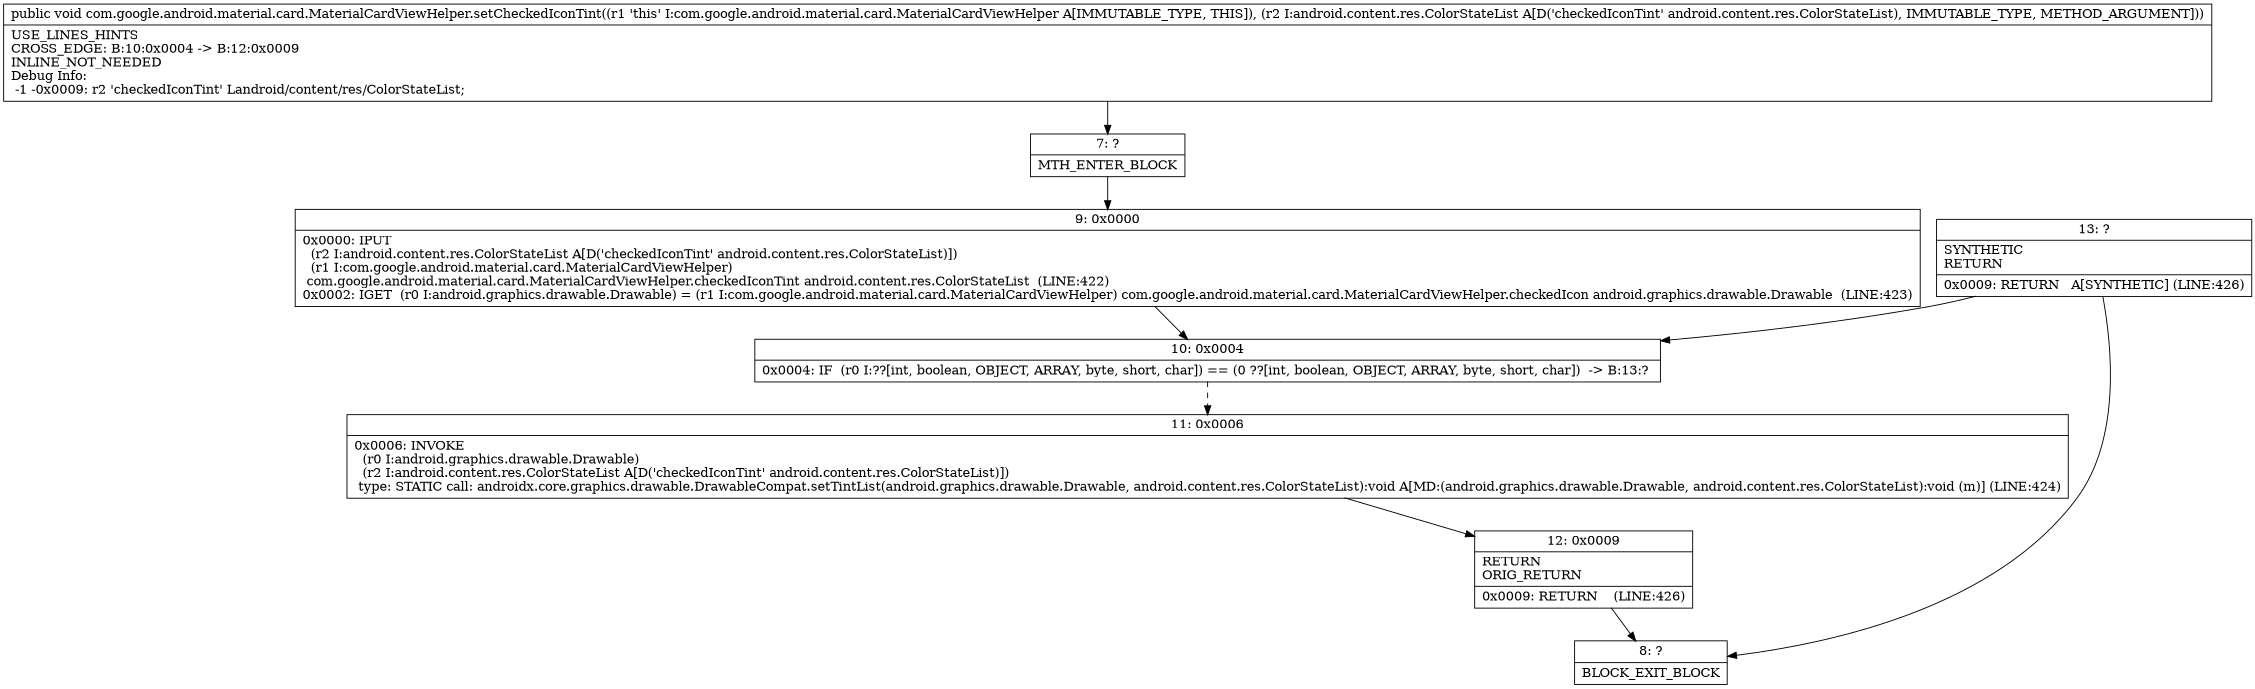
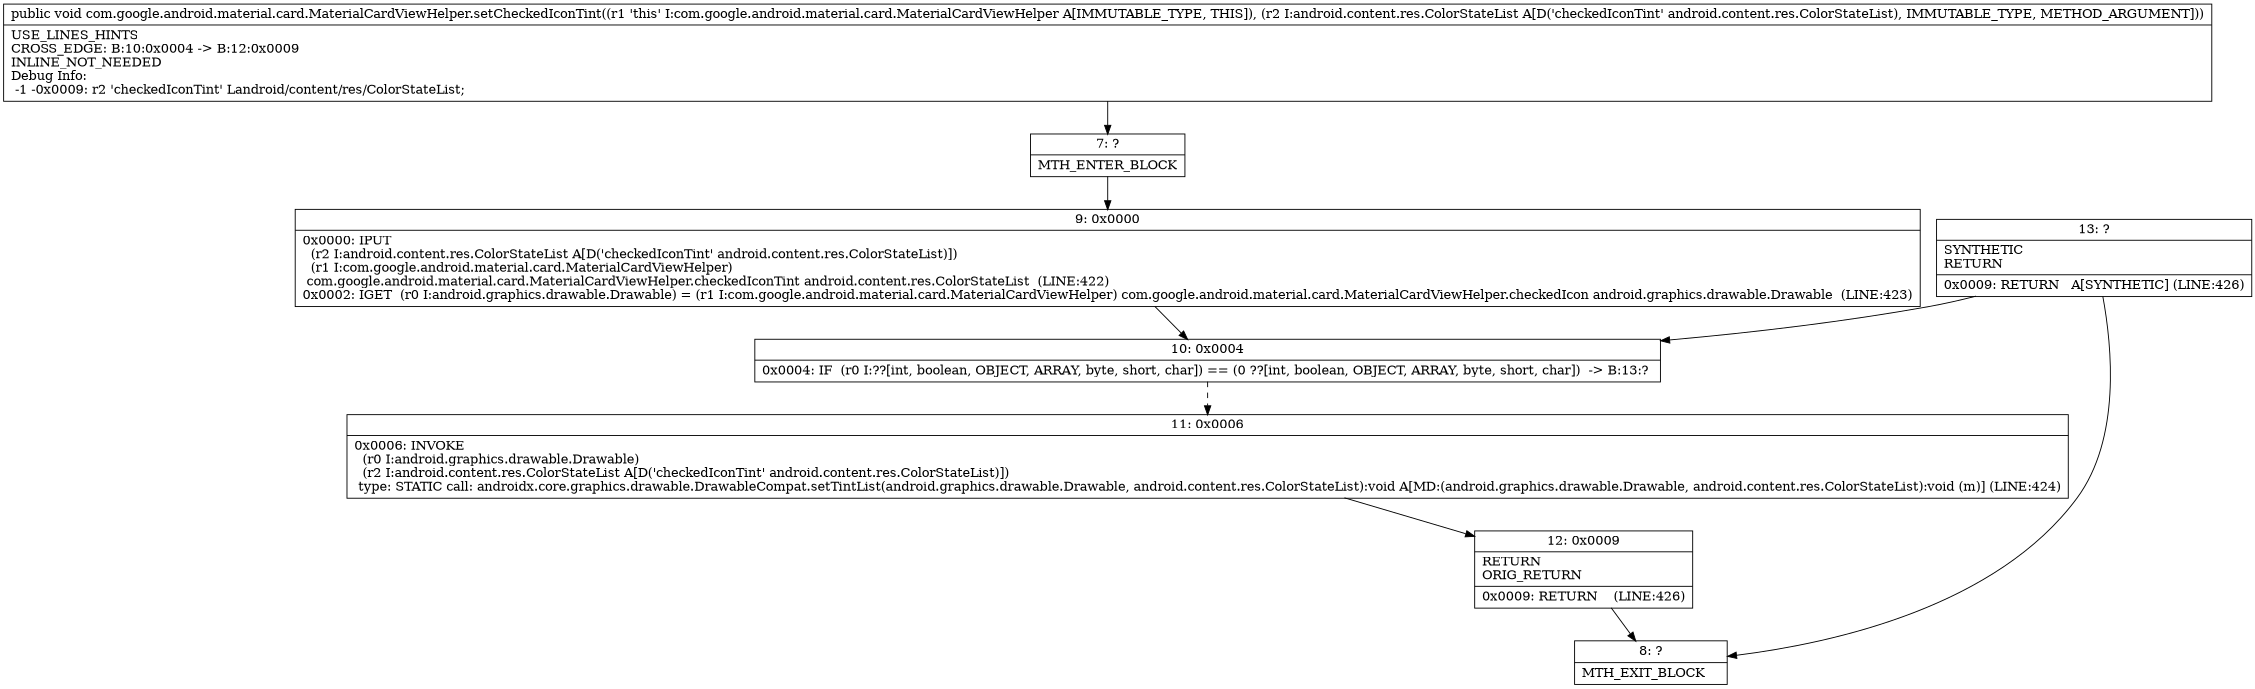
  digraph {
    node [shape=record]
    n1 [label="{7\:\ ?|MTH_ENTER_BLOCK\l}"]
    n2 [label="{9\:\ 0x0000|0x0000: IPUT  \l  (r2 I:android.content.res.ColorStateList A[D('checkedIconTint' android.content.res.ColorStateList)])\l  (r1 I:com.google.android.material.card.MaterialCardViewHelper)\l com.google.android.material.card.MaterialCardViewHelper.checkedIconTint android.content.res.ColorStateList  (LINE:422)\l0x0002: IGET  (r0 I:android.graphics.drawable.Drawable) = (r1 I:com.google.android.material.card.MaterialCardViewHelper) com.google.android.material.card.MaterialCardViewHelper.checkedIcon android.graphics.drawable.Drawable  (LINE:423)\l}"]
    n3 [label="{10\:\ 0x0004|0x0004: IF  (r0 I:??[int, boolean, OBJECT, ARRAY, byte, short, char]) == (0 ??[int, boolean, OBJECT, ARRAY, byte, short, char])  \-\> B:13:? \l}"]
    n4 [label="{11\:\ 0x0006|0x0006: INVOKE  \l  (r0 I:android.graphics.drawable.Drawable)\l  (r2 I:android.content.res.ColorStateList A[D('checkedIconTint' android.content.res.ColorStateList)])\l type: STATIC call: androidx.core.graphics.drawable.DrawableCompat.setTintList(android.graphics.drawable.Drawable, android.content.res.ColorStateList):void A[MD:(android.graphics.drawable.Drawable, android.content.res.ColorStateList):void (m)] (LINE:424)\l}"]
    n5 [label="{12\:\ 0x0009|RETURN\lORIG_RETURN\l|0x0009: RETURN    (LINE:426)\l}"]
    n6 [label="{13\:\ ?|SYNTHETIC\lRETURN\l|0x0009: RETURN   A[SYNTHETIC] (LINE:426)\l}"]
-   n7 [label="{8\:\ ?|BLOCK_EXIT_BLOCK\l}"]
+   n7 [label="{8\:\ ?|MTH_EXIT_BLOCK\l}"]
    n8 [label="{public void com.google.android.material.card.MaterialCardViewHelper.setCheckedIconTint((r1 'this' I:com.google.android.material.card.MaterialCardViewHelper A[IMMUTABLE_TYPE, THIS]), (r2 I:android.content.res.ColorStateList A[D('checkedIconTint' android.content.res.ColorStateList), IMMUTABLE_TYPE, METHOD_ARGUMENT]))  | USE_LINES_HINTS\lCROSS_EDGE: B:10:0x0004 \-\> B:12:0x0009\lINLINE_NOT_NEEDED\lDebug Info:\l  \-1 \-0x0009: r2 'checkedIconTint' Landroid\/content\/res\/ColorStateList;\l}"]
    n1 -> n2
    n2 -> n3
    n3 -> n4 [style=dashed]
    n4 -> n5
    n5 -> n7
    n6 -> n3
    n6 -> n7
    n8 -> n1
  }
